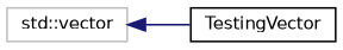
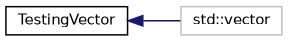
  digraph {
    rankdir=LR
    node [fillcolor=white fontname=Helvetica fontsize=10 shape=record style=filled]
    n1 [color=grey75 height=0.2 label="std::vector" width=0.4]
    n2 [color=black height=0.2 label=TestingVector width=0.4]
-   n1 -> n2 [color=midnightblue dir=back fontname=Helvetica fontsize=10 labelfontname=Helvetica labelfontsize=10 style=solid]
+   n2 -> n1 [color=midnightblue dir=back fontname=Helvetica fontsize=10 labelfontname=Helvetica labelfontsize=10 style=solid]
  }
